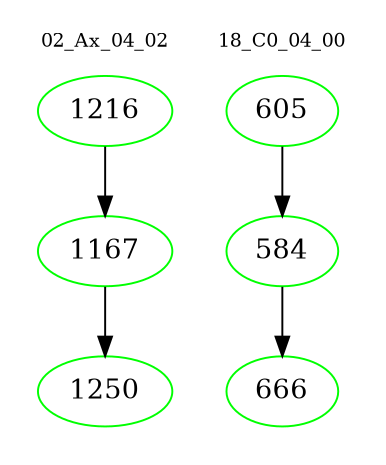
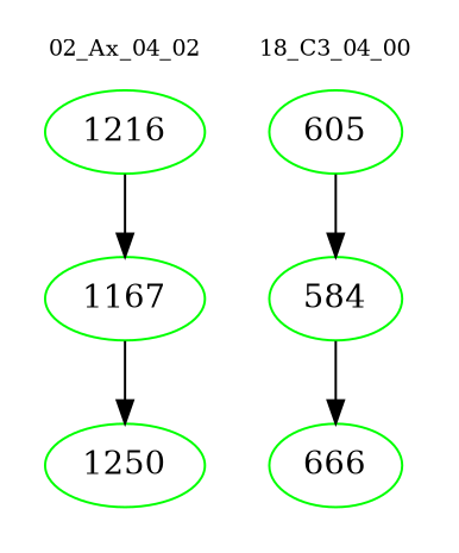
  digraph {
    node [color=green]
    edge [color=black]
    n1 [label=1216]
    n2 [label=1167]
    n3 [label=1250]
    n4 [label=605]
    n5 [label=584]
    n6 [label=666]
    subgraph cluster_1 {
      color=white
      fontsize=10
      label="02_Ax_04_02"
      n1
      n2
      n3
    }
    subgraph cluster_2 {
      color=white
      fontsize=10
-     label="18_C0_04_00"
+     label="18_C3_04_00"
      n4
      n5
      n6
    }
    n1 -> n2
    n2 -> n3
    n4 -> n5
    n5 -> n6
  }
